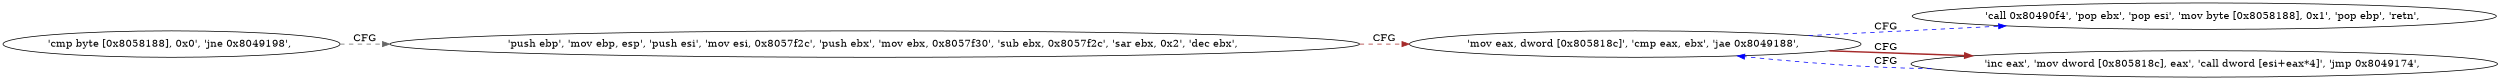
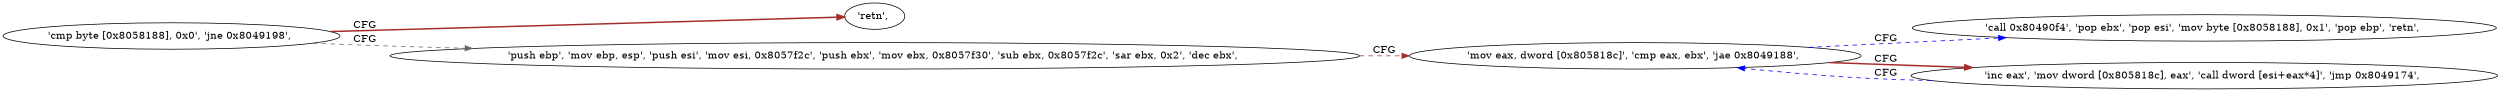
  digraph {
    rankdir=LR
    edge [color=brown style=dashed]
    n1 [label="'cmp byte [0x8058188], 0x0', 'jne 0x8049198', "]
+   n2 [label="'retn', "]
    n3 [label="'push ebp', 'mov ebp, esp', 'push esi', 'mov esi, 0x8057f2c', 'push ebx', 'mov ebx, 0x8057f30', 'sub ebx, 0x8057f2c', 'sar ebx, 0x2', 'dec ebx', "]
    n4 [label="'mov eax, dword [0x805818c]', 'cmp eax, ebx', 'jae 0x8049188', "]
    n5 [label="'call 0x80490f4', 'pop ebx', 'pop esi', 'mov byte [0x8058188], 0x1', 'pop ebp', 'retn', "]
    n6 [label="'inc eax', 'mov dword [0x805818c], eax', 'call dword [esi+eax*4]', 'jmp 0x8049174', "]
+   n1 -> n2 [label=CFG style=bold]
    n1 -> n3 [label=CFG color=gray40]
    n3 -> n4 [label=CFG]
    n4 -> n5 [label=CFG color=blue]
    n4 -> n6 [label=CFG style=bold]
    n6 -> n4 [label=CFG color=blue]
  }
